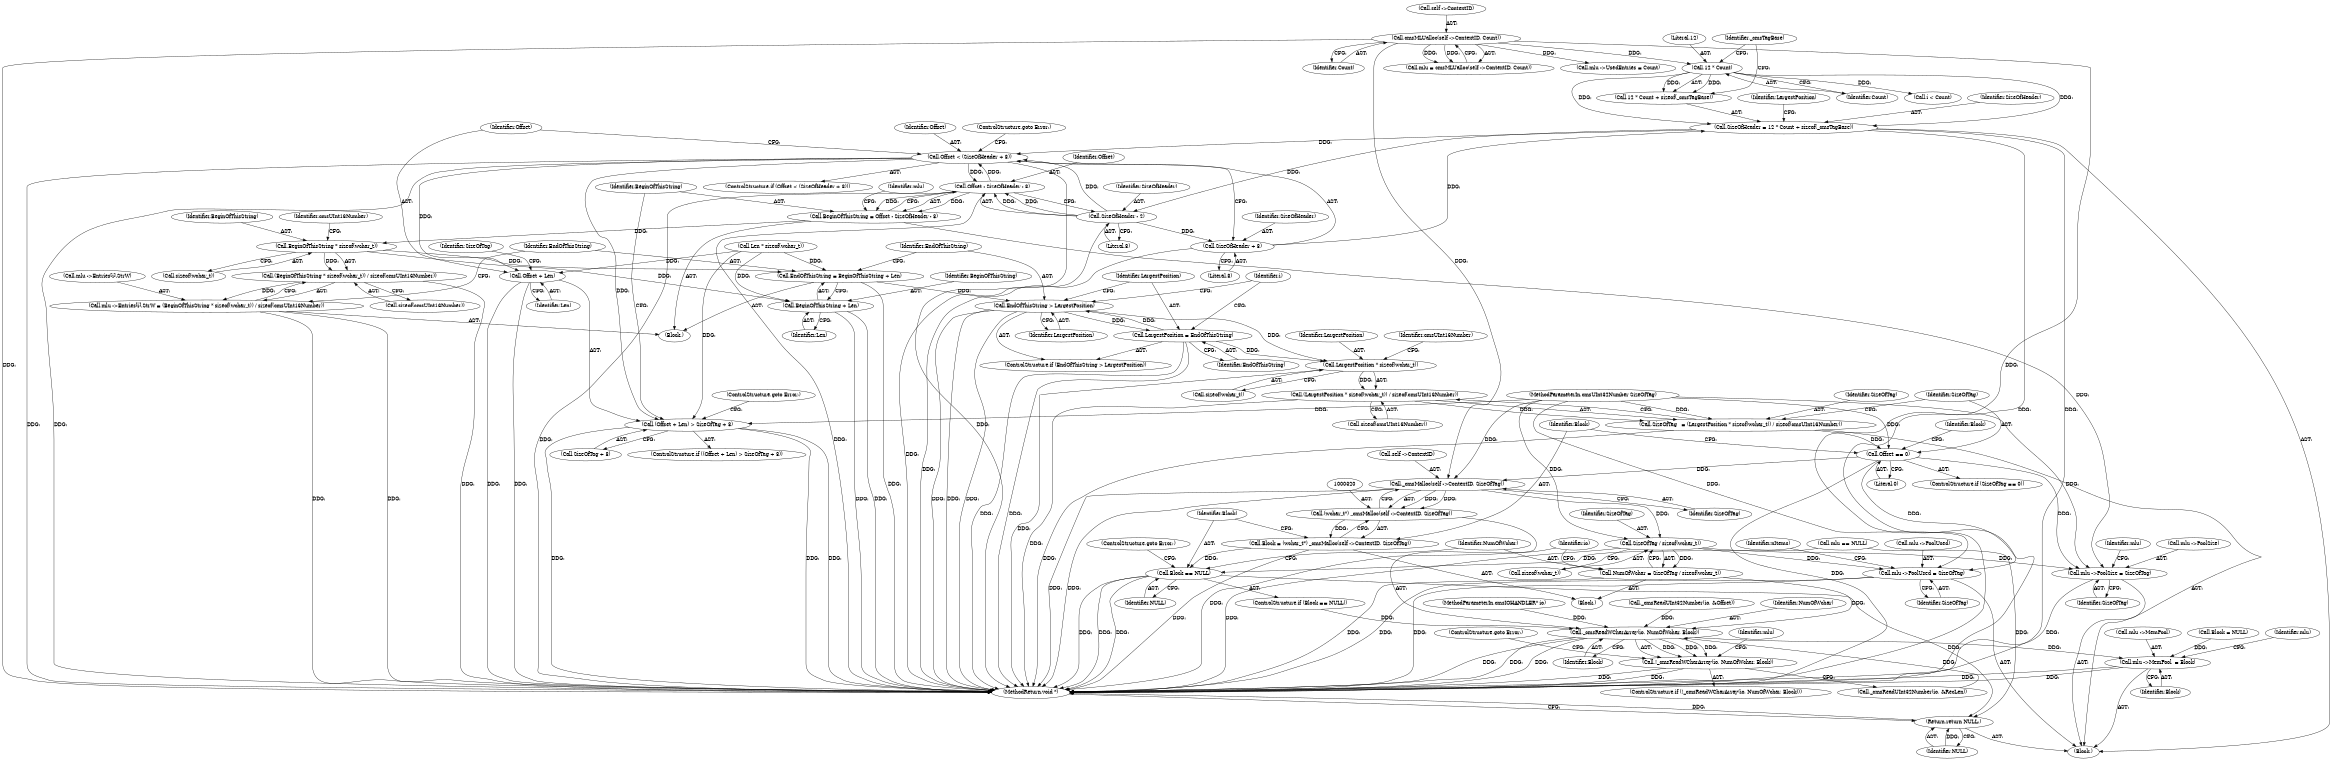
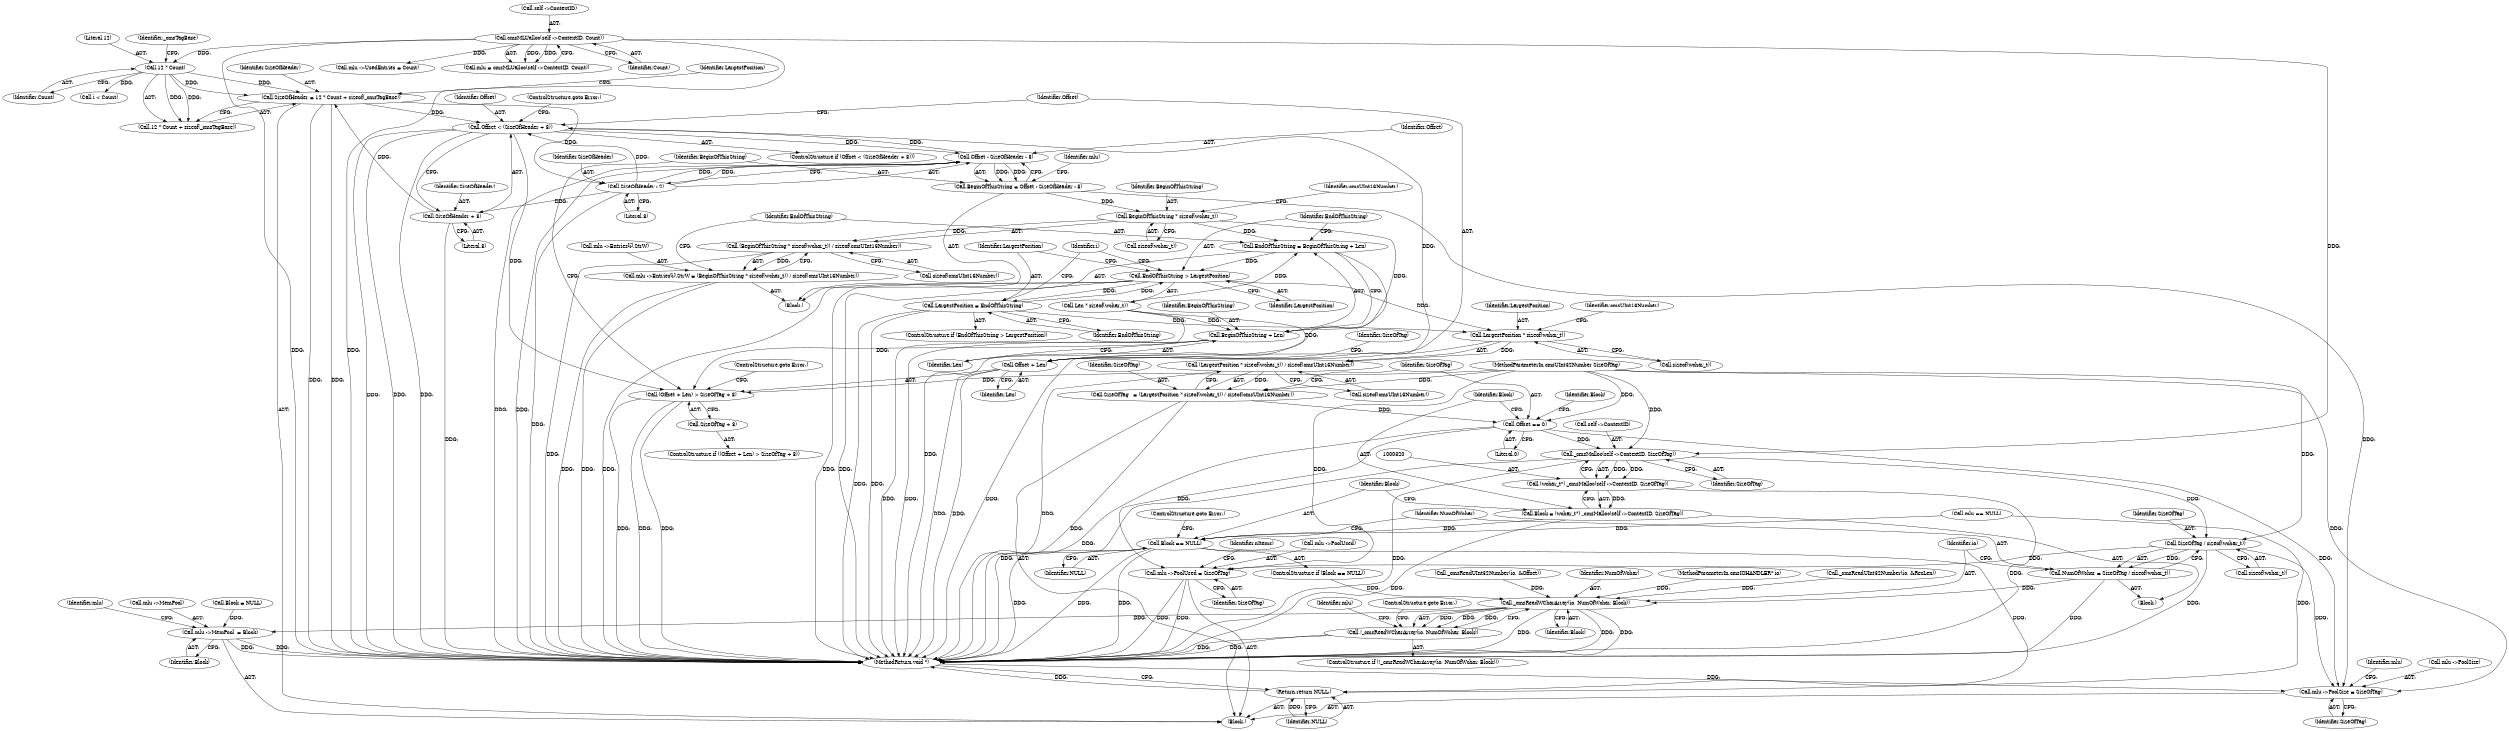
  digraph {
    n1 [label="(Call,SizeOfHeader = 12 * Count + sizeof(_cmsTagBase))"]
    n2 [label="(Call,Offset < (SizeOfHeader + 8))"]
    n3 [label="(Call,SizeOfHeader - 2)"]
    n4 [label="(Block,)"]
    n5 [label="(Call,12 * Count + sizeof(_cmsTagBase))"]
    n6 [label="(MethodReturn,void *)"]
    n7 [label="(Call,SizeOfHeader + 8)"]
    n8 [label="(Call,(Offset + Len) > SizeOfTag + 8)"]
    n9 [label="(Call,Offset + Len)"]
    n10 [label="(Call,Offset - SizeOfHeader - 8)"]
    n11 [label="(ControlStructure,if (Offset < (SizeOfHeader + 8)))"]
    n12 [label="(Literal,8)"]
    n13 [label="(Literal,8)"]
    n14 [label="(Return,return NULL;)"]
    n15 [label="(Call,12 * Count)"]
    n16 [label="(Identifier,Count)"]
    n17 [label="(Call,i < Count)"]
    n18 [label="(Call,cmsMLUalloc(self ->ContextID, Count))"]
    n19 [label="(Call,_cmsMalloc(self ->ContextID, SizeOfTag))"]
    n20 [label="(Call,mlu ->UsedEntries = Count)"]
    n21 [label="(Call,mlu = cmsMLUalloc(self ->ContextID, Count))"]
    n22 [label="(Identifier,Count)"]
    n23 [label="(Call,(wchar_t*) _cmsMalloc(self ->ContextID, SizeOfTag))"]
    n24 [label="(Call,SizeOfTag / sizeof(wchar_t))"]
    n25 [label="(Identifier,SizeOfTag)"]
    n26 [label="(ControlStructure,if ((Offset + Len) > SizeOfTag + 8))"]
    n27 [label="(Call,SizeOfTag + 8)"]
    n28 [label="(Identifier,Len)"]
    n29 [label="(Call,BeginOfThisString = Offset - SizeOfHeader - 8)"]
    n30 [label="(Call,BeginOfThisString * sizeof(wchar_t))"]
    n31 [label="(Block,)"]
    n32 [label="(Call,mlu ->PoolSize = SizeOfTag)"]
    n33 [label="(Call,(BeginOfThisString * sizeof(wchar_t)) / sizeof(cmsUInt16Number))"]
    n34 [label="(Call,EndOfThisString = BeginOfThisString + Len)"]
    n35 [label="(Call,BeginOfThisString + Len)"]
    n36 [label="(Call,sizeof(wchar_t))"]
    n37 [label="(Call,mlu ->Entries[i].StrW = (BeginOfThisString * sizeof(wchar_t)) / sizeof(cmsUInt16Number))"]
    n38 [label="(Call,sizeof(cmsUInt16Number))"]
    n39 [label="(Call,EndOfThisString > LargestPosition)"]
    n40 [label="(Identifier,Len)"]
    n41 [label="(Call,LargestPosition = EndOfThisString)"]
    n42 [label="(Call,LargestPosition * sizeof(wchar_t))"]
    n43 [label="(ControlStructure,if (EndOfThisString > LargestPosition))"]
    n44 [label="(Identifier,LargestPosition)"]
    n45 [label="(Identifier,EndOfThisString)"]
    n46 [label="(Call,(LargestPosition * sizeof(wchar_t)) / sizeof(cmsUInt16Number))"]
    n47 [label="(Call,sizeof(wchar_t))"]
    n48 [label="(Call,SizeOfTag   = (LargestPosition * sizeof(wchar_t)) / sizeof(cmsUInt16Number))"]
    n49 [label="(Call,sizeof(cmsUInt16Number))"]
    n50 [label="(Call,Offset == 0)"]
    n51 [label="(Call,mlu ->PoolUsed = SizeOfTag)"]
-   n52 [label="(ControlStructure,if (SizeOfTag == 0))"]
    n53 [label="(Literal,0)"]
    n54 [label="(Identifier,SizeOfTag)"]
    n55 [label="(Identifier,SizeOfTag)"]
    n56 [label="(Call,Block = (wchar_t*) _cmsMalloc(self ->ContextID, SizeOfTag))"]
    n57 [label="(Call,NumOfWchar = SizeOfTag / sizeof(wchar_t))"]
    n58 [label="(Call,sizeof(wchar_t))"]
    n59 [label="(Call,Block == NULL)"]
    n60 [label="(Block,)"]
    n61 [label="(ControlStructure,if (Block == NULL))"]
    n62 [label="(Identifier,NULL)"]
    n63 [label="(Call,_cmsReadWCharArray(io, NumOfWchar, Block))"]
    n64 [label="(Call,!_cmsReadWCharArray(io, NumOfWchar, Block))"]
    n65 [label="(Call,mlu ->MemPool  = Block)"]
    n66 [label="(Identifier,Block)"]
    n67 [label="(Identifier,NULL)"]
    n68 [label="(ControlStructure,if (!_cmsReadWCharArray(io, NumOfWchar, Block)))"]
    n69 [label="(Identifier,Block)"]
    n70 [label="(Identifier,Offset)"]
    n71 [label="(Identifier,SizeOfTag)"]
    n72 [label="(Identifier,io)"]
    n73 [label="(Identifier,BeginOfThisString)"]
    n74 [label="(Identifier,LargestPosition)"]
    n75 [label="(Identifier,_cmsTagBase)"]
    n76 [label="(Call,mlu ->MemPool)"]
    n77 [label="(ControlStructure,goto Error;)"]
    n78 [label="(Call,self ->ContextID)"]
    n79 [label="(MethodParameterIn,cmsUInt32Number SizeOfTag)"]
    n80 [label="(Call,Block = NULL)"]
    n81 [label="(Identifier,i)"]
    n82 [label="(Identifier,EndOfThisString)"]
    n83 [label="(Identifier,nItems)"]
    n84 [label="(MethodParameterIn,cmsIOHANDLER* io)"]
    n85 [label="(Identifier,Offset)"]
    n86 [label="(Identifier,mlu)"]
    n87 [label="(ControlStructure,goto Error;)"]
    n88 [label="(Identifier,LargestPosition)"]
    n89 [label="(Literal,12)"]
    n90 [label="(Identifier,mlu)"]
    n91 [label="(Call,self ->ContextID)"]
    n92 [label="(Call,mlu == NULL)"]
    n93 [label="(Identifier,SizeOfHeader)"]
    n94 [label="(Identifier,mlu)"]
    n95 [label="(Call,_cmsReadUInt32Number(io, &RecLen))"]
    n96 [label="(Call,mlu ->PoolUsed)"]
    n97 [label="(Identifier,LargestPosition)"]
    n98 [label="(Identifier,NumOfWchar)"]
    n99 [label="(Identifier,Offset)"]
    n100 [label="(Identifier,Block)"]
    n101 [label="(Identifier,mlu)"]
    n102 [label="(Identifier,Block)"]
    n103 [label="(Identifier,SizeOfTag)"]
    n104 [label="(Identifier,SizeOfTag)"]
    n105 [label="(ControlStructure,goto Error;)"]
    n106 [label="(Identifier,BeginOfThisString)"]
    n107 [label="(Identifier,SizeOfHeader)"]
    n108 [label="(Identifier,cmsUInt16Number)"]
    n109 [label="(Identifier,BeginOfThisString)"]
    n110 [label="(Identifier,SizeOfHeader)"]
    n111 [label="(Call,_cmsReadUInt32Number(io, &Offset))"]
    n112 [label="(Identifier,EndOfThisString)"]
    n113 [label="(Call,Len * sizeof(wchar_t))"]
    n114 [label="(Identifier,Block)"]
    n115 [label="(Identifier,SizeOfTag)"]
    n116 [label="(Call,mlu ->Entries[i].StrW)"]
    n117 [label="(Identifier,cmsUInt16Number)"]
    n118 [label="(Call,mlu ->PoolSize)"]
    n119 [label="(Identifier,NumOfWchar)"]
    n120 [label="(ControlStructure,goto Error;)"]
    1000320
    n1 -> n2 [label="DDG: "]
    n1 -> n3 [label="DDG: "]
    n1 -> n4 [label="AST: "]
-   n75 -> n5 [label="CFG: "]
+   n1 -> n5 [label="CFG: "]
    n1 -> n6 [label="DDG: "]
    n1 -> n6 [label="DDG: "]
    n2 -> n6 [label="DDG: "]
    n2 -> n6 [label="DDG: "]
    n2 -> n6 [label="DDG: "]
    n2 -> n7 [label="CFG: "]
    n2 -> n8 [label="DDG: "]
    n2 -> n9 [label="DDG: "]
    n2 -> n10 [label="DDG: "]
    n2 -> n11 [label="AST: "]
    n3 -> n2 [label="DDG: "]
    n3 -> n6 [label="DDG: "]
    n3 -> n7 [label="DDG: "]
    n3 -> n10 [label="AST: "]
    n3 -> n10 [label="DDG: "]
    n3 -> n10 [label="DDG: "]
    n3 -> n13 [label="CFG: "]
    n5 -> n1 [label="AST: "]
    n6 -> n14 [label="CFG: "]
    n7 -> n1 [label="DDG: "]
    n7 -> n2 [label="AST: "]
    n7 -> n6 [label="DDG: "]
    n7 -> n12 [label="CFG: "]
    n8 -> n6 [label="DDG: "]
    n8 -> n6 [label="DDG: "]
    n8 -> n6 [label="DDG: "]
-   n8 -> n26 [label="AST: "]
+   n27 -> n26 [label="AST: "]
    n8 -> n27 [label="CFG: "]
    n9 -> n6 [label="DDG: "]
    n9 -> n6 [label="DDG: "]
    n9 -> n8 [label="AST: "]
    n9 -> n28 [label="CFG: "]
    n10 -> n2 [label="DDG: "]
    n10 -> n3 [label="CFG: "]
    n10 -> n6 [label="DDG: "]
    n10 -> n6 [label="DDG: "]
    n10 -> n29 [label="AST: "]
    n10 -> n29 [label="DDG: "]
    n10 -> n29 [label="DDG: "]
    n12 -> n7 [label="AST: "]
    n13 -> n3 [label="AST: "]
    n14 -> n4 [label="AST: "]
    n14 -> n6 [label="DDG: "]
    n14 -> n67 [label="CFG: "]
    n15 -> n1 [label="DDG: "]
    n15 -> n1 [label="DDG: "]
    n15 -> n5 [label="AST: "]
    n15 -> n5 [label="DDG: "]
    n15 -> n5 [label="DDG: "]
    n15 -> n16 [label="CFG: "]
    n15 -> n17 [label="DDG: "]
    n16 -> n15 [label="AST: "]
    n18 -> n6 [label="DDG: "]
    n18 -> n6 [label="DDG: "]
    n18 -> n15 [label="DDG: "]
    n18 -> n19 [label="DDG: "]
    n18 -> n20 [label="DDG: "]
    n18 -> n21 [label="AST: "]
    n18 -> n21 [label="DDG: "]
    n18 -> n21 [label="DDG: "]
    n18 -> n22 [label="CFG: "]
    n19 -> n6 [label="DDG: "]
    n19 -> n6 [label="DDG: "]
    n19 -> n23 [label="AST: "]
    n19 -> n23 [label="DDG: "]
    n19 -> n23 [label="DDG: "]
    n19 -> n24 [label="DDG: "]
    n19 -> n25 [label="CFG: "]
    n21 -> n18 [label="CFG: "]
    n22 -> n18 [label="AST: "]
    n23 -> n6 [label="DDG: "]
    n23 -> n19 [label="CFG: "]
    n23 -> n56 [label="AST: "]
    n23 -> n56 [label="DDG: "]
    n24 -> n6 [label="DDG: "]
    n24 -> n32 [label="DDG: "]
    n24 -> n51 [label="DDG: "]
    n24 -> n57 [label="AST: "]
    n24 -> n57 [label="DDG: "]
    n24 -> n58 [label="CFG: "]
    n25 -> n19 [label="AST: "]
    n27 -> n8 [label="AST: "]
    n28 -> n9 [label="AST: "]
    n29 -> n10 [label="CFG: "]
    n29 -> n30 [label="DDG: "]
    n29 -> n31 [label="AST: "]
    n29 -> n32 [label="DDG: "]
    n30 -> n33 [label="AST: "]
    n30 -> n33 [label="DDG: "]
    n30 -> n34 [label="DDG: "]
    n30 -> n35 [label="DDG: "]
    n30 -> n36 [label="CFG: "]
    n32 -> n4 [label="AST: "]
-   n32 -> n6 [label="DDG: "]
+   n6 -> n32 [label="DDG: "]
    n32 -> n54 [label="CFG: "]
    n33 -> n6 [label="DDG: "]
    n33 -> n37 [label="AST: "]
    n33 -> n37 [label="DDG: "]
    n33 -> n38 [label="CFG: "]
    n34 -> n6 [label="DDG: "]
    n34 -> n31 [label="AST: "]
    n34 -> n35 [label="CFG: "]
    n34 -> n39 [label="DDG: "]
    n35 -> n6 [label="DDG: "]
    n35 -> n6 [label="DDG: "]
    n35 -> n34 [label="AST: "]
    n35 -> n40 [label="CFG: "]
    n36 -> n30 [label="AST: "]
    n37 -> n6 [label="DDG: "]
    n37 -> n6 [label="DDG: "]
    n37 -> n31 [label="AST: "]
    n37 -> n33 [label="CFG: "]
    n38 -> n33 [label="AST: "]
    n39 -> n6 [label="DDG: "]
    n39 -> n6 [label="DDG: "]
    n39 -> n6 [label="DDG: "]
    n39 -> n41 [label="DDG: "]
    n39 -> n42 [label="DDG: "]
-   n39 -> n43 [label="AST: "]
+   n39 -> n113 [label="AST: "]
    n39 -> n44 [label="CFG: "]
    n40 -> n35 [label="AST: "]
    n41 -> n6 [label="DDG: "]
    n41 -> n6 [label="DDG: "]
    n41 -> n39 [label="DDG: "]
    n41 -> n42 [label="DDG: "]
    n41 -> n43 [label="AST: "]
    n41 -> n45 [label="CFG: "]
    n42 -> n6 [label="DDG: "]
    n42 -> n46 [label="AST: "]
    n42 -> n46 [label="DDG: "]
    n42 -> n47 [label="CFG: "]
    n44 -> n39 [label="AST: "]
    n45 -> n41 [label="AST: "]
    n46 -> n6 [label="DDG: "]
    n46 -> n48 [label="AST: "]
    n46 -> n48 [label="DDG: "]
    n46 -> n49 [label="CFG: "]
    n47 -> n42 [label="AST: "]
    n48 -> n4 [label="AST: "]
    n48 -> n6 [label="DDG: "]
    n48 -> n46 [label="CFG: "]
    n48 -> n50 [label="DDG: "]
    n49 -> n46 [label="AST: "]
    n50 -> n6 [label="DDG: "]
    n50 -> n19 [label="DDG: "]
    n50 -> n32 [label="DDG: "]
    n50 -> n51 [label="DDG: "]
-   n50 -> n52 [label="AST: "]
    n50 -> n53 [label="CFG: "]
    n51 -> n4 [label="AST: "]
    n51 -> n6 [label="DDG: "]
    n51 -> n6 [label="DDG: "]
    n51 -> n55 [label="CFG: "]
    n53 -> n50 [label="AST: "]
    n54 -> n32 [label="AST: "]
    n55 -> n51 [label="AST: "]
    n56 -> n6 [label="DDG: "]
    n56 -> n23 [label="CFG: "]
    n56 -> n59 [label="DDG: "]
    n56 -> n60 [label="AST: "]
    n57 -> n6 [label="DDG: "]
    n57 -> n24 [label="CFG: "]
    n57 -> n60 [label="AST: "]
    n57 -> n63 [label="DDG: "]
    n58 -> n24 [label="AST: "]
    n59 -> n6 [label="DDG: "]
    n59 -> n6 [label="DDG: "]
    n59 -> n6 [label="DDG: "]
    n59 -> n14 [label="DDG: "]
    n59 -> n61 [label="AST: "]
    n59 -> n62 [label="CFG: "]
    n61 -> n63 [label="DDG: "]
    n62 -> n59 [label="AST: "]
    n63 -> n6 [label="DDG: "]
    n63 -> n6 [label="DDG: "]
    n63 -> n6 [label="DDG: "]
    n63 -> n64 [label="AST: "]
    n63 -> n64 [label="DDG: "]
    n63 -> n64 [label="DDG: "]
    n63 -> n64 [label="DDG: "]
    n63 -> n65 [label="DDG: "]
    n63 -> n66 [label="CFG: "]
    n64 -> n6 [label="DDG: "]
    n64 -> n6 [label="DDG: "]
-   n64 -> n95 [label="CFG: "]
+   n64 -> n63 [label="CFG: "]
    n64 -> n68 [label="AST: "]
    n65 -> n4 [label="AST: "]
    n65 -> n6 [label="DDG: "]
    n65 -> n6 [label="DDG: "]
    n65 -> n69 [label="CFG: "]
    n66 -> n63 [label="AST: "]
    n67 -> n14 [label="AST: "]
    n67 -> n14 [label="DDG: "]
    n69 -> n65 [label="AST: "]
    n70 -> n10 [label="AST: "]
    n71 -> n9 [label="CFG: "]
    n72 -> n57 [label="CFG: "]
    n72 -> n63 [label="AST: "]
    n73 -> n35 [label="AST: "]
    n74 -> n39 [label="CFG: "]
    n74 -> n41 [label="AST: "]
    n75 -> n15 [label="CFG: "]
    n76 -> n65 [label="AST: "]
    n77 -> n59 [label="CFG: "]
    n78 -> n18 [label="AST: "]
    n79 -> n8 [label="DDG: "]
    n79 -> n19 [label="DDG: "]
    n79 -> n24 [label="DDG: "]
    n79 -> n32 [label="DDG: "]
    n79 -> n48 [label="DDG: "]
    n79 -> n50 [label="DDG: "]
    n79 -> n51 [label="DDG: "]
    n80 -> n65 [label="DDG: "]
    n81 -> n39 [label="CFG: "]
    n81 -> n41 [label="CFG: "]
    n82 -> n34 [label="CFG: "]
    n82 -> n39 [label="AST: "]
    n83 -> n51 [label="CFG: "]
    n84 -> n63 [label="DDG: "]
    n85 -> n2 [label="AST: "]
    n86 -> n32 [label="CFG: "]
    n87 -> n2 [label="CFG: "]
    n88 -> n1 [label="CFG: "]
    n89 -> n15 [label="AST: "]
    n90 -> n64 [label="CFG: "]
    n91 -> n19 [label="AST: "]
    n92 -> n14 [label="DDG: "]
    n92 -> n59 [label="DDG: "]
    n93 -> n7 [label="AST: "]
    n94 -> n65 [label="CFG: "]
    n95 -> n63 [label="DDG: "]
    n96 -> n51 [label="AST: "]
    n97 -> n42 [label="AST: "]
    n98 -> n57 [label="AST: "]
    n98 -> n59 [label="CFG: "]
    n99 -> n2 [label="CFG: "]
    n99 -> n9 [label="AST: "]
    n100 -> n56 [label="CFG: "]
    n100 -> n59 [label="AST: "]
    n101 -> n29 [label="CFG: "]
    n102 -> n50 [label="CFG: "]
    n103 -> n24 [label="AST: "]
    n104 -> n48 [label="AST: "]
    n105 -> n64 [label="CFG: "]
    n106 -> n8 [label="CFG: "]
    n106 -> n29 [label="AST: "]
    n107 -> n1 [label="AST: "]
    n108 -> n42 [label="CFG: "]
    n109 -> n30 [label="AST: "]
    n110 -> n3 [label="AST: "]
    n111 -> n63 [label="DDG: "]
    n112 -> n34 [label="AST: "]
    n112 -> n37 [label="CFG: "]
    n113 -> n8 [label="DDG: "]
    n113 -> n9 [label="DDG: "]
    n113 -> n34 [label="DDG: "]
    n113 -> n35 [label="DDG: "]
    n114 -> n50 [label="CFG: "]
    n114 -> n56 [label="AST: "]
    n115 -> n48 [label="CFG: "]
    n115 -> n50 [label="AST: "]
    n116 -> n37 [label="AST: "]
    n117 -> n30 [label="CFG: "]
    n118 -> n32 [label="AST: "]
    n119 -> n63 [label="AST: "]
    n120 -> n8 [label="CFG: "]
    1000320 -> n23 [label="AST: "]
  }
